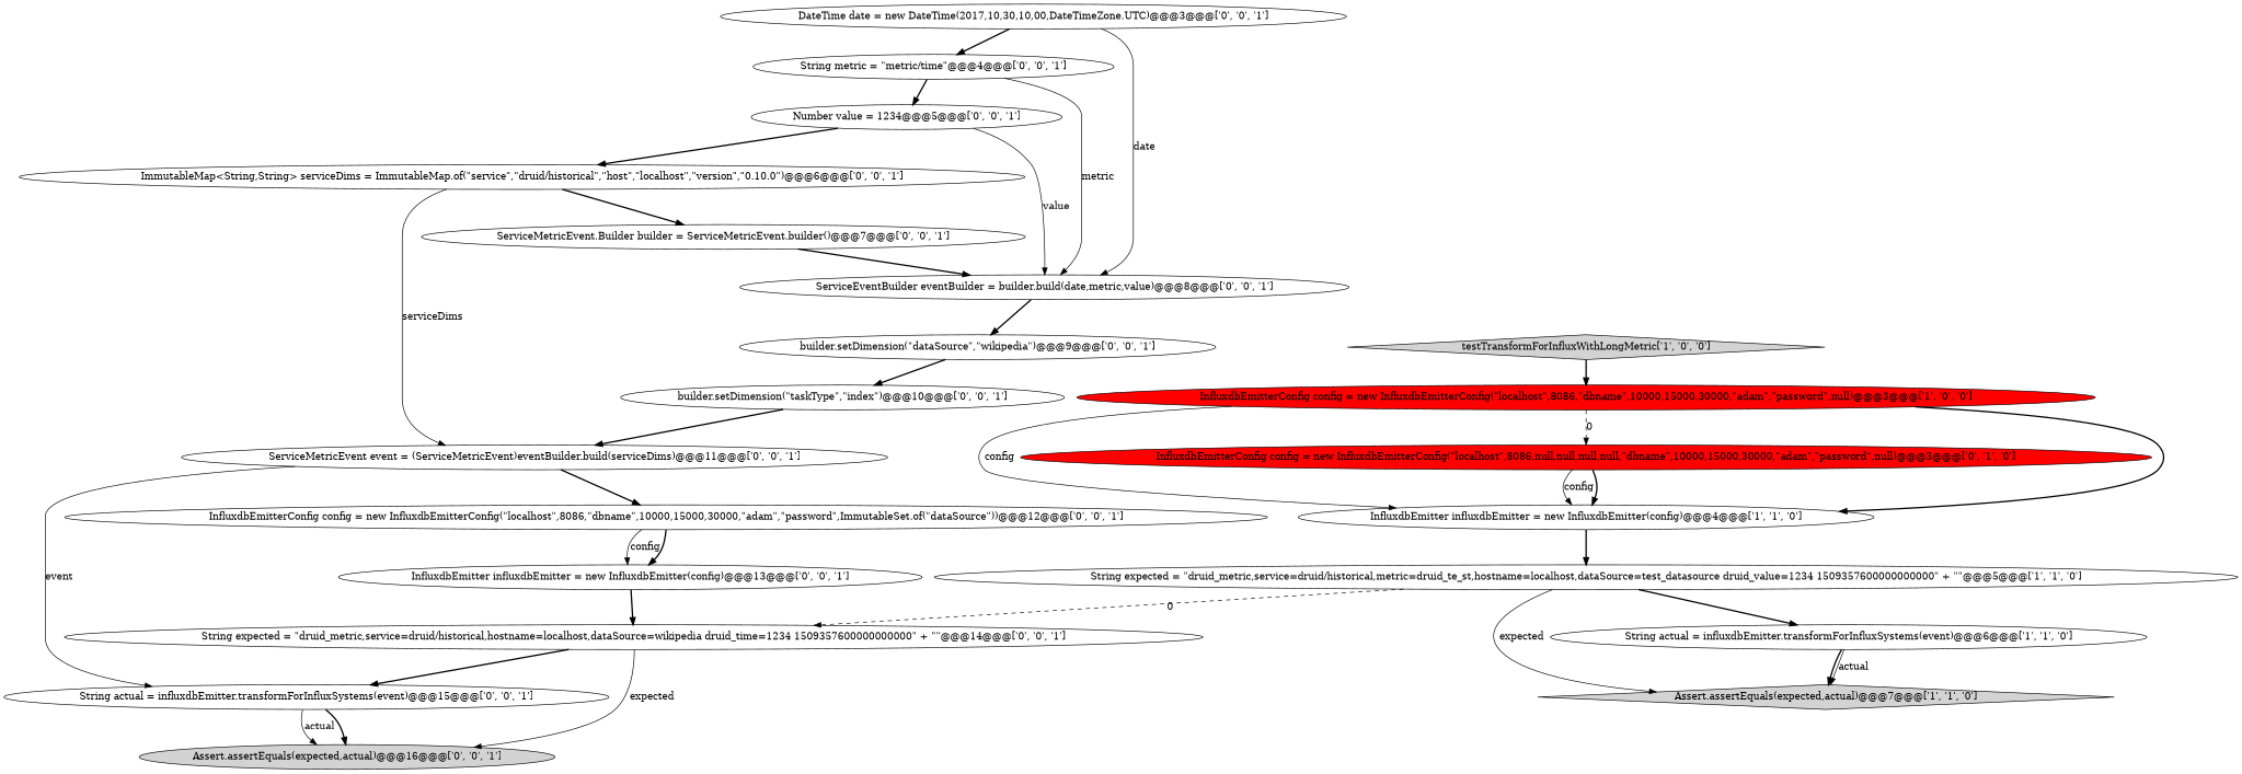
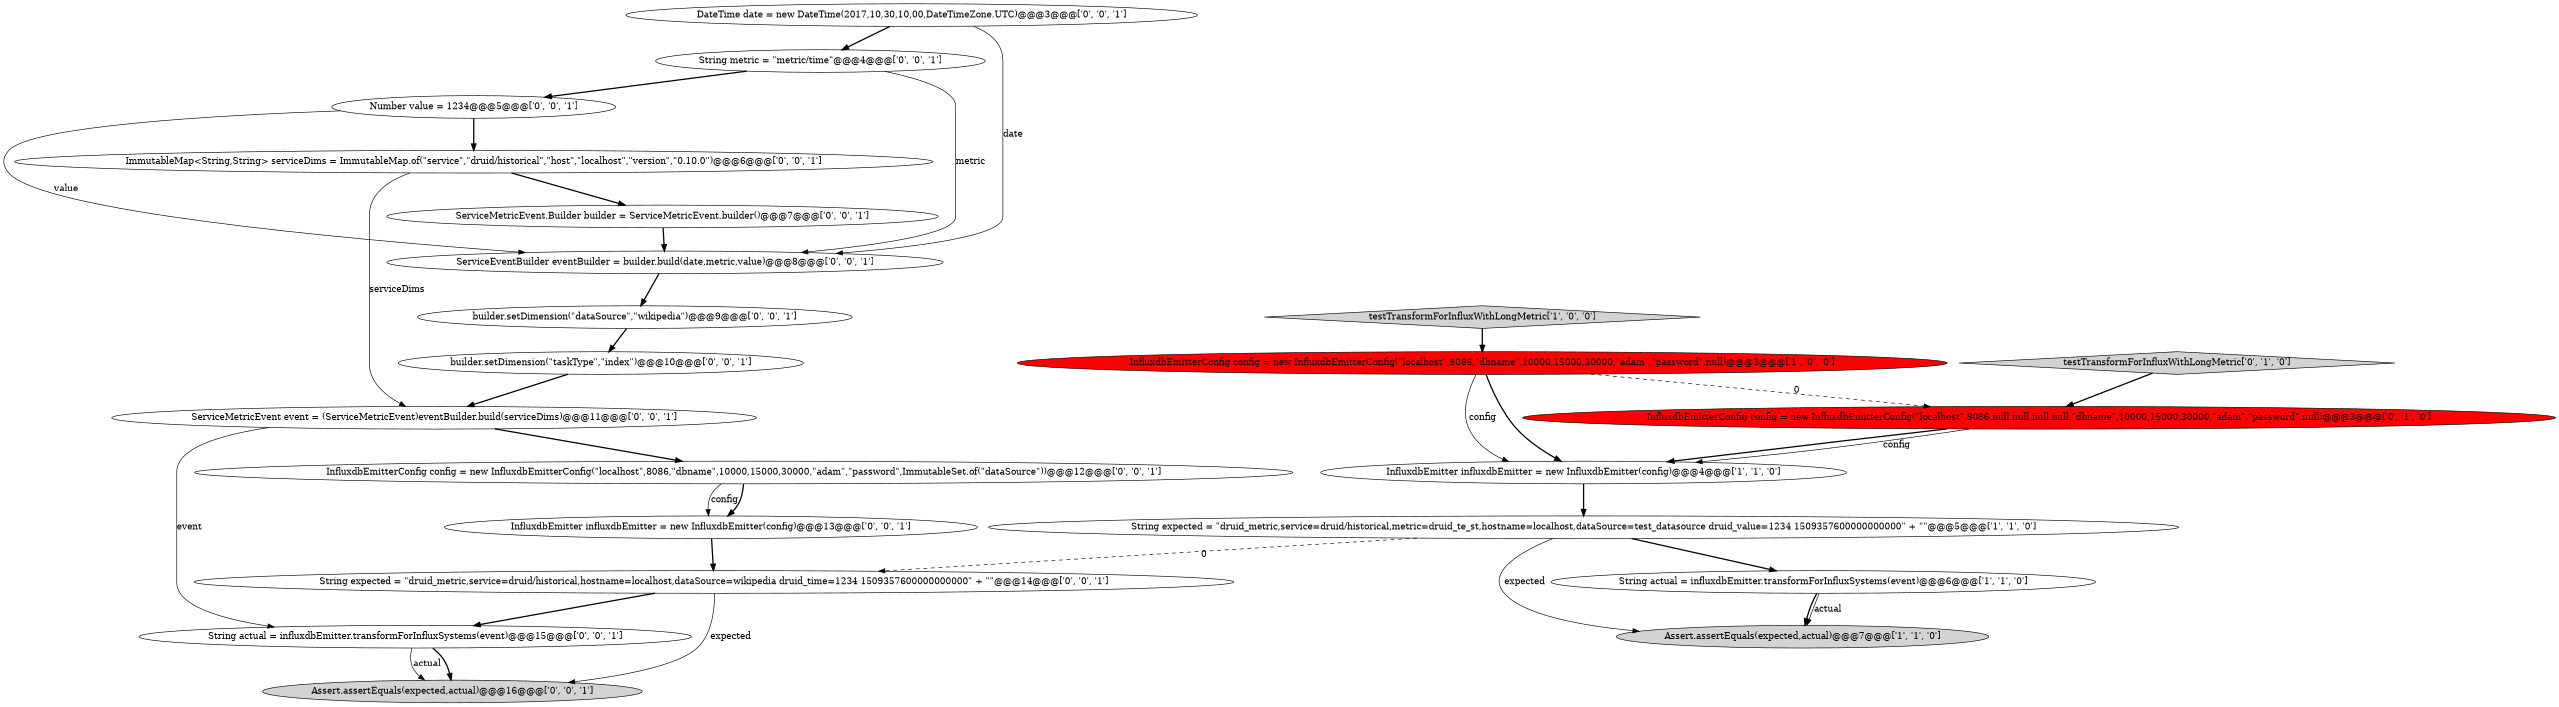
  digraph {
    node [fillcolor=white shape=ellipse style=filled]
    edge [style=bold]
    n1 [label="String expected = \"druid_metric,service=druid/historical,hostname=localhost,dataSource=wikipedia druid_time=1234 1509357600000000000\" + \"\"@@@14@@@['0', '0', '1']"]
    n2 [fillcolor=lightgray label="Assert.assertEquals(expected,actual)@@@16@@@['0', '0', '1']"]
    n3 [label="String actual = influxdbEmitter.transformForInfluxSystems(event)@@@15@@@['0', '0', '1']"]
    n4 [label="String expected = \"druid_metric,service=druid/historical,metric=druid_te_st,hostname=localhost,dataSource=test_datasource druid_value=1234 1509357600000000000\" + \"\"@@@5@@@['1', '1', '0']"]
-   n5 [fillcolor=lightgray label="Assert.assertEquals(expected,actual)@@@7@@@['1', '1', '0']" shape=diamond]
+   n5 [fillcolor=lightgray label="Assert.assertEquals(expected,actual)@@@7@@@['1', '1', '0']"]
    n6 [label="String actual = influxdbEmitter.transformForInfluxSystems(event)@@@6@@@['1', '1', '0']"]
    n7 [label="ServiceEventBuilder eventBuilder = builder.build(date,metric,value)@@@8@@@['0', '0', '1']"]
    n8 [label="builder.setDimension(\"dataSource\",\"wikipedia\")@@@9@@@['0', '0', '1']"]
    n9 [label="builder.setDimension(\"taskType\",\"index\")@@@10@@@['0', '0', '1']"]
    n10 [label="DateTime date = new DateTime(2017,10,30,10,00,DateTimeZone.UTC)@@@3@@@['0', '0', '1']"]
    n11 [label="String metric = \"metric/time\"@@@4@@@['0', '0', '1']"]
    n12 [label="Number value = 1234@@@5@@@['0', '0', '1']"]
    n13 [label="ImmutableMap<String,String> serviceDims = ImmutableMap.of(\"service\",\"druid/historical\",\"host\",\"localhost\",\"version\",\"0.10.0\")@@@6@@@['0', '0', '1']"]
    n14 [fillcolor=red label="InfluxdbEmitterConfig config = new InfluxdbEmitterConfig(\"localhost\",8086,\"dbname\",10000,15000,30000,\"adam\",\"password\",null)@@@3@@@['1', '0', '0']"]
    n15 [fillcolor=red label="InfluxdbEmitterConfig config = new InfluxdbEmitterConfig(\"localhost\",8086,null,null,null,null,\"dbname\",10000,15000,30000,\"adam\",\"password\",null)@@@3@@@['0', '1', '0']"]
    n16 [label="InfluxdbEmitter influxdbEmitter = new InfluxdbEmitter(config)@@@4@@@['1', '1', '0']"]
    n17 [label="ServiceMetricEvent event = (ServiceMetricEvent)eventBuilder.build(serviceDims)@@@11@@@['0', '0', '1']"]
    n18 [label="ServiceMetricEvent.Builder builder = ServiceMetricEvent.builder()@@@7@@@['0', '0', '1']"]
    n19 [label="InfluxdbEmitterConfig config = new InfluxdbEmitterConfig(\"localhost\",8086,\"dbname\",10000,15000,30000,\"adam\",\"password\",ImmutableSet.of(\"dataSource\"))@@@12@@@['0', '0', '1']"]
    n20 [label="InfluxdbEmitter influxdbEmitter = new InfluxdbEmitter(config)@@@13@@@['0', '0', '1']"]
+   n21 [fillcolor=lightgray label="testTransformForInfluxWithLongMetric['0', '1', '0']" shape=diamond]
    n22 [fillcolor=lightgray label="testTransformForInfluxWithLongMetric['1', '0', '0']" shape=diamond]
    n1 -> n2 [label=expected style=solid]
    n1 -> n3
    n3 -> n2
    n3 -> n2 [label=actual style=solid]
    n4 -> n1 [label=0 style=dashed]
    n4 -> n5 [label=expected style=solid]
    n4 -> n6
    n6 -> n5
    n6 -> n5 [label=actual style=solid]
    n7 -> n8
    n8 -> n9
    n9 -> n17
    n10 -> n7 [label=date style=solid]
    n10 -> n11
    n11 -> n7 [label=metric style=solid]
    n11 -> n12
    n12 -> n7 [label=value style=solid]
    n12 -> n13
    n13 -> n17 [label=serviceDims style=solid]
    n13 -> n18
    n14 -> n15 [label=0 style=dashed]
    n14 -> n16 [label=config style=solid]
    n14 -> n16
    n15 -> n16
    n15 -> n16 [label=config style=solid]
    n16 -> n4
    n17 -> n3 [label=event style=solid]
    n17 -> n19
    n18 -> n7
    n19 -> n20 [label=config style=solid]
    n19 -> n20
    n20 -> n1
+   n21 -> n15
    n22 -> n14
  }
